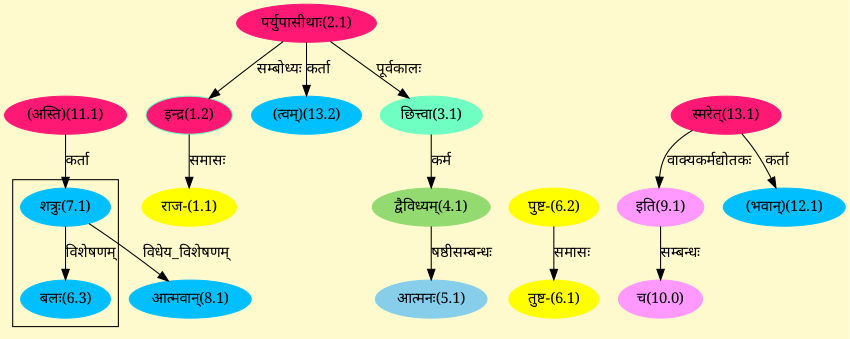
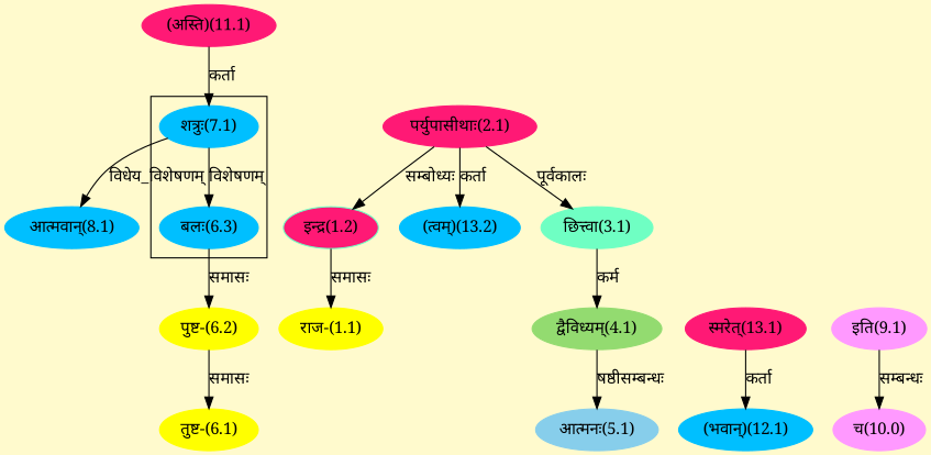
  digraph {
    bgcolor=lemonchiffon1
    compound=true
    fontname="Noto Serif"
    rankdir=BT
    node [color="#00BFFF" fontname="Noto Serif" style=filled]
    edge [dir=back fontname="Noto Serif"]
    n1 [label="बलः(6.3)"]
    n2 [label="शत्रुः(7.1)"]
    n3 [color="#FF1975" label="(अस्ति)(11.1)"]
    n4 [color="#FFFF00" label="राज-(1.1)"]
    n5 [color="#6FFFC3" fillcolor="#FF1975" label="इन्द्र(1.2)"]
    n6 [color="#FF1975" label="पर्युपासीथाः(2.1)"]
    n7 [label="(त्वम्)(13.2)"]
    n8 [color="#6FFFC3" label="छित्त्वा(3.1)"]
    n9 [color="#93DB70" label="द्वैविध्यम्(4.1)"]
    n10 [color="#87CEEB" label="आत्मनः(5.1)"]
    n11 [color="#FFFF00" label="तुष्ट-(6.1)"]
    n12 [color="#FFFF00" label="पुष्ट-(6.2)"]
    n13 [color="#FF1975" label="स्मरेत्(13.1)"]
    n14 [label="आत्मवान्(8.1)"]
    n15 [color="#FF99FF" label="इति(9.1)"]
    n16 [color="#FF99FF" label="च(10.0)"]
    n17 [label="(भवान्)(12.1)"]
    subgraph cluster_1 {
      n1
      n2
    }
    n1 -> n2 [label="विशेषणम्"]
    n2 -> n3 [label="कर्ता"]
    n4 -> n5 [label="समासः"]
    n5 -> n6 [label="सम्बोध्यः"]
    n7 -> n6 [label="कर्ता"]
    n8 -> n6 [label="पूर्वकालः"]
    n9 -> n8 [label="कर्म"]
    n10 -> n9 [label="षष्ठीसम्बन्धः"]
    n11 -> n12 [label="समासः"]
+   n12 -> n1 [label="समासः"]
    n14 -> n2 [label="विधेय_विशेषणम्"]
-   n15 -> n13 [label="वाक्यकर्मद्योतकः"]
    n16 -> n15 [label="सम्बन्धः"]
    n17 -> n13 [label="कर्ता"]
  }
